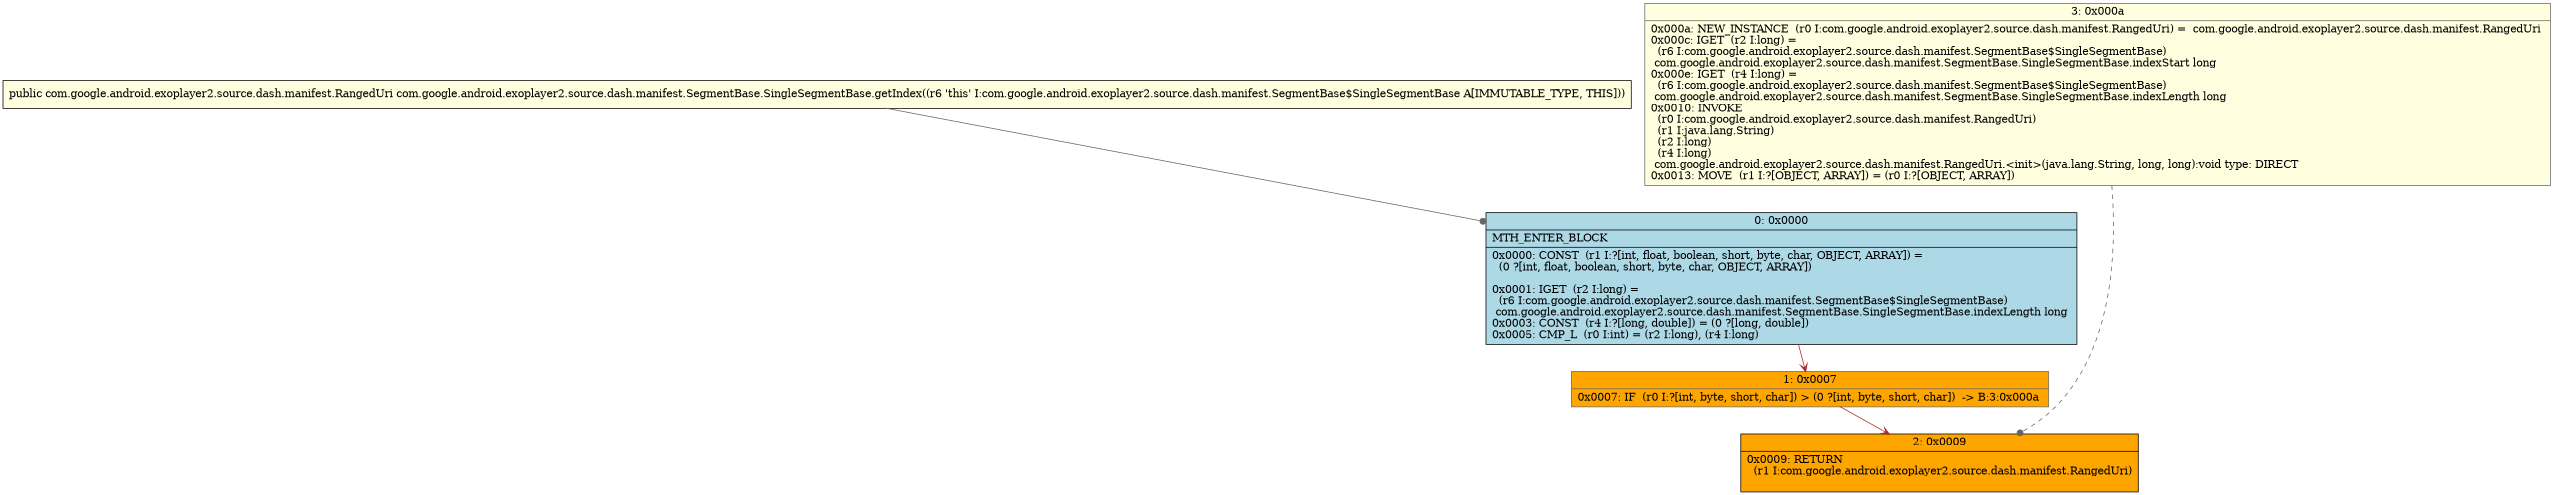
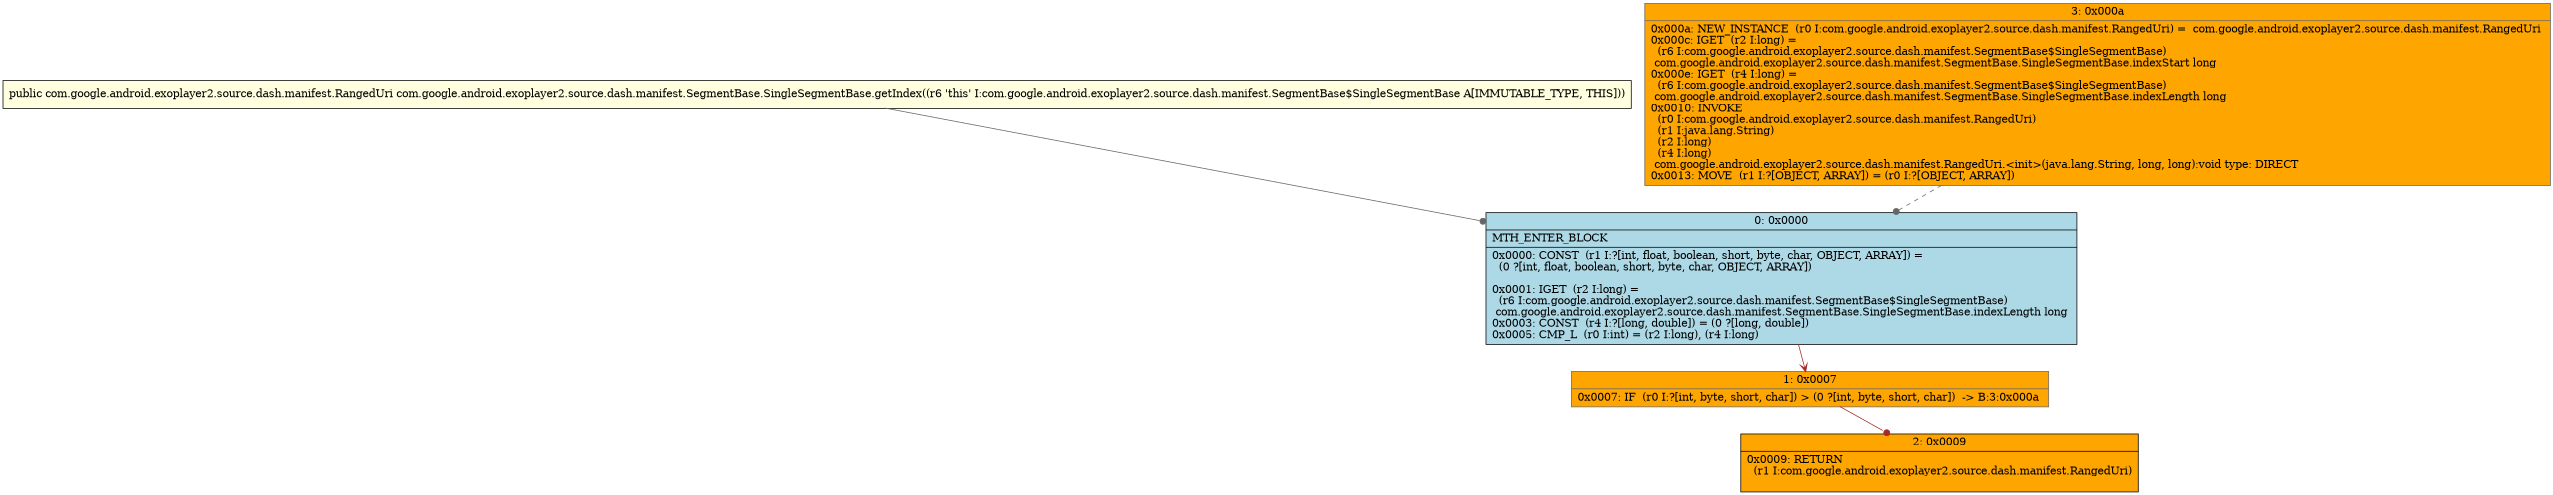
  digraph {
    node [color=black fillcolor=orange shape=record style=filled]
    edge [arrowhead=vee color=brown style=solid]
    n1 [fillcolor=lightblue label="{0\:\ 0x0000|MTH_ENTER_BLOCK\l|0x0000: CONST  (r1 I:?[int, float, boolean, short, byte, char, OBJECT, ARRAY]) = \l  (0 ?[int, float, boolean, short, byte, char, OBJECT, ARRAY])\l \l0x0001: IGET  (r2 I:long) = \l  (r6 I:com.google.android.exoplayer2.source.dash.manifest.SegmentBase$SingleSegmentBase)\l com.google.android.exoplayer2.source.dash.manifest.SegmentBase.SingleSegmentBase.indexLength long \l0x0003: CONST  (r4 I:?[long, double]) = (0 ?[long, double]) \l0x0005: CMP_L  (r0 I:int) = (r2 I:long), (r4 I:long) \l}"]
    n2 [color=gray40 label="{1\:\ 0x0007|0x0007: IF  (r0 I:?[int, byte, short, char]) \> (0 ?[int, byte, short, char])  \-\> B:3:0x000a \l}"]
    n3 [label="{2\:\ 0x0009|0x0009: RETURN  \l  (r1 I:com.google.android.exoplayer2.source.dash.manifest.RangedUri)\l \l}"]
-   n4 [color=gray40 fillcolor=lightyellow label="{3\:\ 0x000a|0x000a: NEW_INSTANCE  (r0 I:com.google.android.exoplayer2.source.dash.manifest.RangedUri) =  com.google.android.exoplayer2.source.dash.manifest.RangedUri \l0x000c: IGET  (r2 I:long) = \l  (r6 I:com.google.android.exoplayer2.source.dash.manifest.SegmentBase$SingleSegmentBase)\l com.google.android.exoplayer2.source.dash.manifest.SegmentBase.SingleSegmentBase.indexStart long \l0x000e: IGET  (r4 I:long) = \l  (r6 I:com.google.android.exoplayer2.source.dash.manifest.SegmentBase$SingleSegmentBase)\l com.google.android.exoplayer2.source.dash.manifest.SegmentBase.SingleSegmentBase.indexLength long \l0x0010: INVOKE  \l  (r0 I:com.google.android.exoplayer2.source.dash.manifest.RangedUri)\l  (r1 I:java.lang.String)\l  (r2 I:long)\l  (r4 I:long)\l com.google.android.exoplayer2.source.dash.manifest.RangedUri.\<init\>(java.lang.String, long, long):void type: DIRECT \l0x0013: MOVE  (r1 I:?[OBJECT, ARRAY]) = (r0 I:?[OBJECT, ARRAY]) \l}"]
+   n4 [color=gray40 label="{3\:\ 0x000a|0x000a: NEW_INSTANCE  (r0 I:com.google.android.exoplayer2.source.dash.manifest.RangedUri) =  com.google.android.exoplayer2.source.dash.manifest.RangedUri \l0x000c: IGET  (r2 I:long) = \l  (r6 I:com.google.android.exoplayer2.source.dash.manifest.SegmentBase$SingleSegmentBase)\l com.google.android.exoplayer2.source.dash.manifest.SegmentBase.SingleSegmentBase.indexStart long \l0x000e: IGET  (r4 I:long) = \l  (r6 I:com.google.android.exoplayer2.source.dash.manifest.SegmentBase$SingleSegmentBase)\l com.google.android.exoplayer2.source.dash.manifest.SegmentBase.SingleSegmentBase.indexLength long \l0x0010: INVOKE  \l  (r0 I:com.google.android.exoplayer2.source.dash.manifest.RangedUri)\l  (r1 I:java.lang.String)\l  (r2 I:long)\l  (r4 I:long)\l com.google.android.exoplayer2.source.dash.manifest.RangedUri.\<init\>(java.lang.String, long, long):void type: DIRECT \l0x0013: MOVE  (r1 I:?[OBJECT, ARRAY]) = (r0 I:?[OBJECT, ARRAY]) \l}"]
    n5 [fillcolor=lightyellow label="{public com.google.android.exoplayer2.source.dash.manifest.RangedUri com.google.android.exoplayer2.source.dash.manifest.SegmentBase.SingleSegmentBase.getIndex((r6 'this' I:com.google.android.exoplayer2.source.dash.manifest.SegmentBase$SingleSegmentBase A[IMMUTABLE_TYPE, THIS])) }"]
    n1 -> n2
-   n2 -> n3
-   n4 -> n3 [arrowhead=dot color=gray40 style=dashed]
+   n2 -> n3 [arrowhead=dot]
+   n4 -> n1 [arrowhead=dot color=gray40 style=dashed]
    n5 -> n1 [arrowhead=dot color=gray40]
  }
